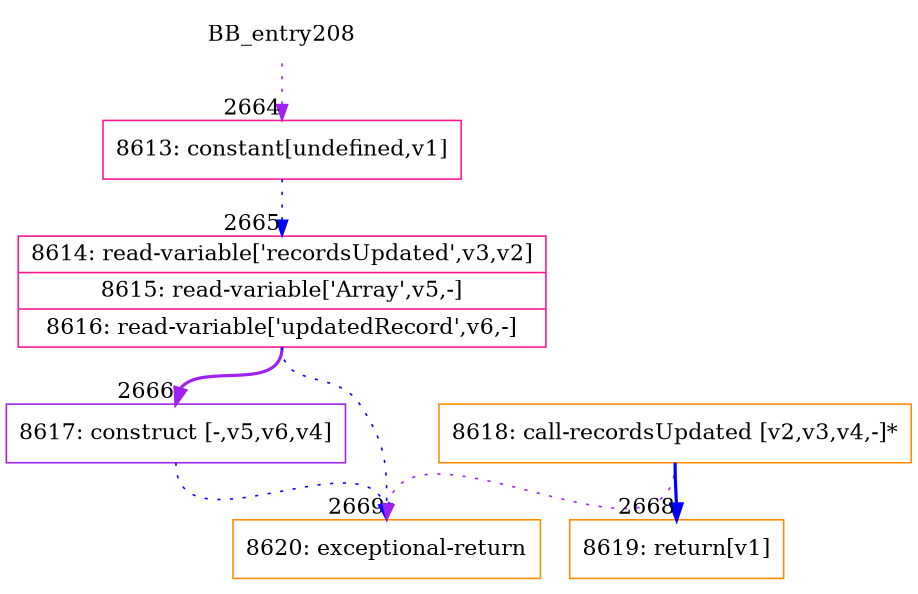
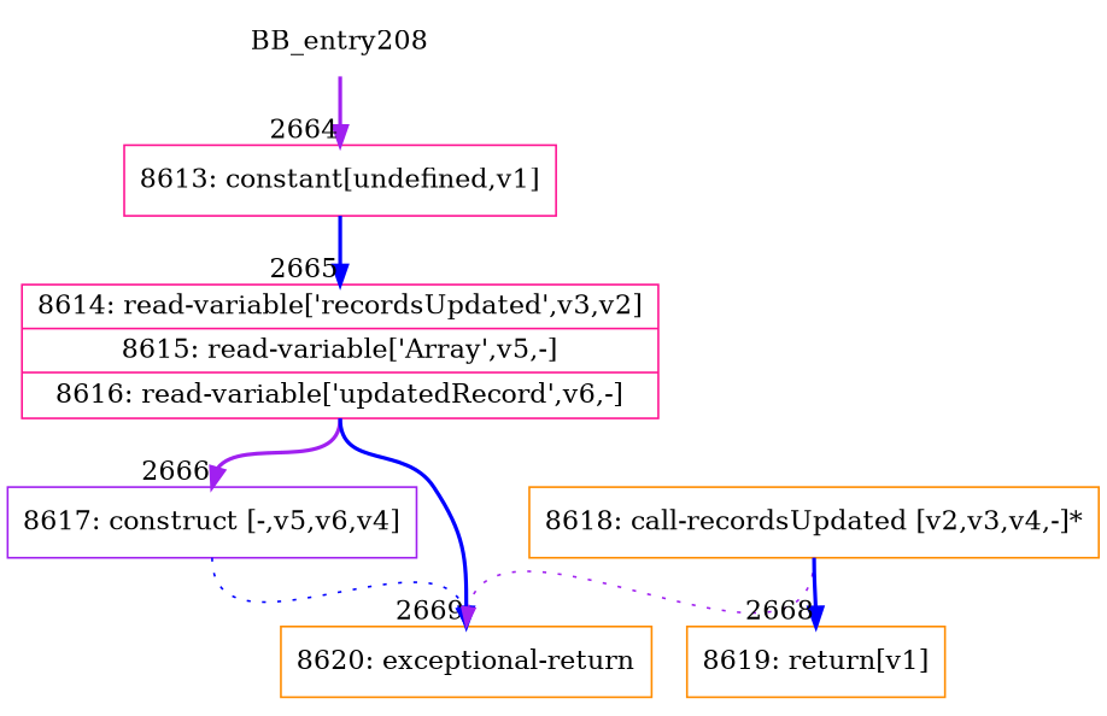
  digraph {
    rankdir=TD
    node [color=darkorange shape=record]
    edge [color=blue headport=n style=bold tailport=s]
    BB_entry208 [shape=none]
    n2 [color=deeppink label="{8613: constant[undefined,v1]}"]
    n3 [color=deeppink label="{8614: read-variable['recordsUpdated',v3,v2]|8615: read-variable['Array',v5,-]|8616: read-variable['updatedRecord',v6,-]}"]
    n4 [color=purple label="{8617: construct [-,v5,v6,v4]}"]
    n5 [label="{8620: exceptional-return}"]
    n6 [label="{8618: call-recordsUpdated [v2,v3,v4,-]*}"]
    n7 [label="{8619: return[v1]}"]
-   BB_entry208 -> n2 [color=purple headlabel="    2664" style=dotted]
-   n2 -> n3 [headlabel="      2665" style=dotted]
+   BB_entry208 -> n2 [color=purple headlabel="    2664"]
+   n2 -> n3 [headlabel="      2665"]
    n3 -> n4 [color=purple headlabel="      2666"]
-   n3 -> n5 [headlabel="      2669" style=dotted]
+   n3 -> n5 [headlabel="      2669"]
    n4 -> n5 [style=dotted]
    n6 -> n5 [color=purple style=dotted]
    n6 -> n7 [headlabel="      2668"]
  }
